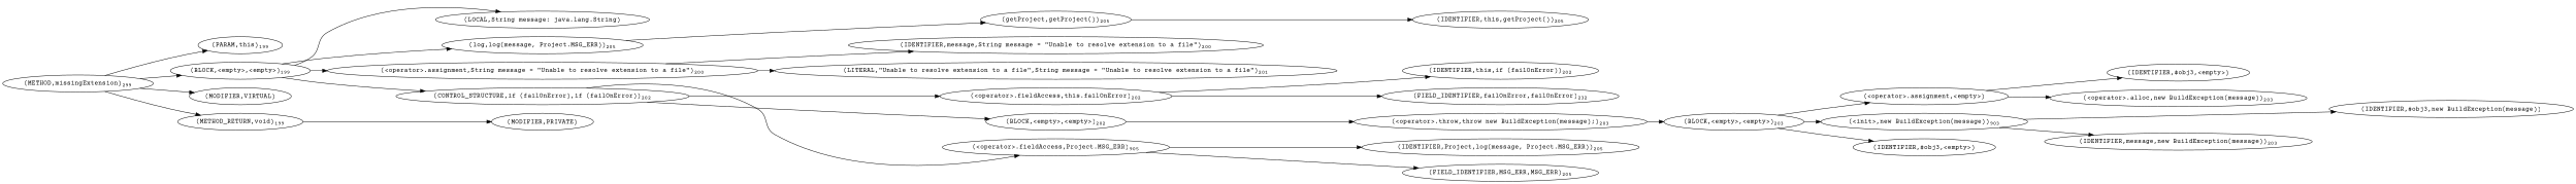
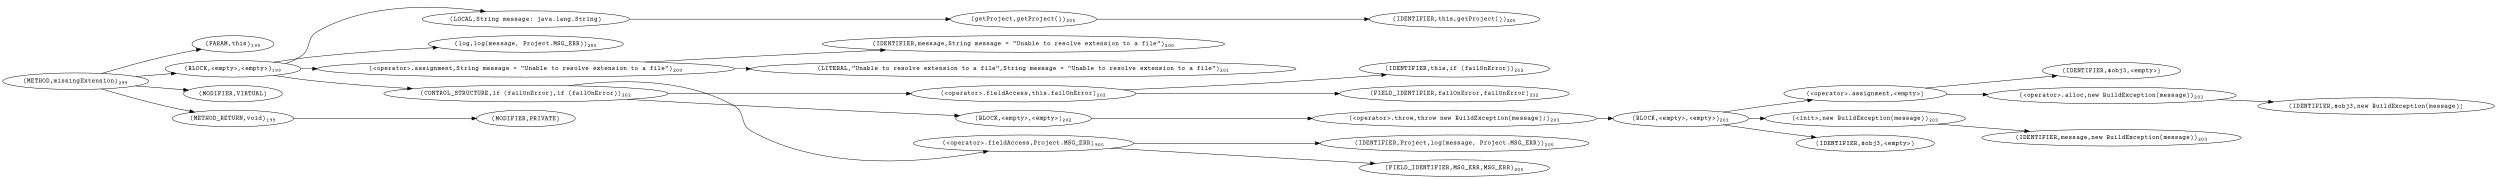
  digraph {
    fontname="Courier Prime"
    rankdir=LR
    node [fontname="Courier Prime"]
    edge [fontname="Courier Prime"]
    n1 [label=<(METHOD,missingExtension)<SUB>299</SUB>>]
    n2 [label=<(PARAM,this)<SUB>199</SUB>>]
    n3 [label=<(BLOCK,&lt;empty&gt;,&lt;empty&gt;)<SUB>199</SUB>>]
    n4 [label=<(MODIFIER,VIRTUAL)>]
    n5 [label=<(METHOD_RETURN,void)<SUB>199</SUB>>]
    n6 [label=<(LOCAL,String message: java.lang.String)>]
    n7 [label=<(&lt;operator&gt;.assignment,String message = &quot;Unable to resolve extension to a file&quot;)<SUB>200</SUB>>]
    n8 [label=<(CONTROL_STRUCTURE,if (failOnError),if (failOnError))<SUB>202</SUB>>]
    n9 [label=<(log,log(message, Project.MSG_ERR))<SUB>205</SUB>>]
    n10 [label=<(MODIFIER,PRIVATE)>]
    n11 [label=<(IDENTIFIER,message,String message = &quot;Unable to resolve extension to a file&quot;)<SUB>200</SUB>>]
    n12 [label=<(LITERAL,&quot;Unable to resolve extension to a file&quot;,String message = &quot;Unable to resolve extension to a file&quot;)<SUB>201</SUB>>]
    n13 [label=<(&lt;operator&gt;.fieldAccess,this.failOnError)<SUB>202</SUB>>]
    n14 [label=<(BLOCK,&lt;empty&gt;,&lt;empty&gt;)<SUB>202</SUB>>]
    n15 [label=<(&lt;operator&gt;.fieldAccess,Project.MSG_ERR)<SUB>905</SUB>>]
    n16 [label=<(getProject,getProject())<SUB>205</SUB>>]
    n17 [label=<(IDENTIFIER,this,if (failOnError))<SUB>202</SUB>>]
    n18 [label=<(FIELD_IDENTIFIER,failOnError,failOnError)<SUB>232</SUB>>]
    n19 [label=<(&lt;operator&gt;.throw,throw new BuildException(message);)<SUB>203</SUB>>]
    n20 [label=<(BLOCK,&lt;empty&gt;,&lt;empty&gt;)<SUB>203</SUB>>]
    n21 [label=<(&lt;operator&gt;.assignment,&lt;empty&gt;)>]
-   n22 [label=<(&lt;init&gt;,new BuildException(message))<SUB>903</SUB>>]
+   n22 [label=<(&lt;init&gt;,new BuildException(message))<SUB>203</SUB>>]
    n23 [label=<(IDENTIFIER,$obj3,&lt;empty&gt;)>]
    n24 [label=<(IDENTIFIER,$obj3,&lt;empty&gt;)>]
    n25 [label=<(&lt;operator&gt;.alloc,new BuildException(message))<SUB>203</SUB>>]
    n26 [label=<(IDENTIFIER,$obj3,new BuildException(message))>]
    n27 [label=<(IDENTIFIER,message,new BuildException(message))<SUB>203</SUB>>]
    n28 [label=<(IDENTIFIER,this,getProject())<SUB>205</SUB>>]
    n29 [label=<(IDENTIFIER,Project,log(message, Project.MSG_ERR))<SUB>205</SUB>>]
    n30 [label=<(FIELD_IDENTIFIER,MSG_ERR,MSG_ERR)<SUB>205</SUB>>]
    n1 -> n2
    n1 -> n3
    n1 -> n4
    n1 -> n5
    n3 -> n6
    n3 -> n7
    n3 -> n8
    n3 -> n9
    n5 -> n10
    n7 -> n11
    n7 -> n12
    n8 -> n13
    n8 -> n14
    n8 -> n15
-   n9 -> n16
+   n6 -> n16
    n13 -> n17
    n13 -> n18
    n14 -> n19
    n15 -> n29
    n15 -> n30
    n16 -> n28
    n19 -> n20
    n20 -> n21
    n20 -> n22
    n20 -> n23
    n21 -> n24
    n21 -> n25
-   n22 -> n26
+   n25 -> n26
    n22 -> n27
  }
